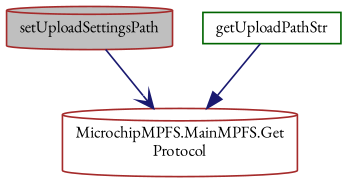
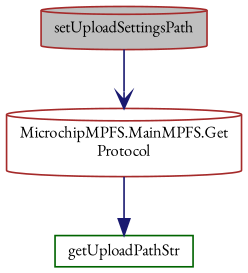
  digraph {
    fontname="EB Garamond"
    rankdir=TB
    node [color=brown fillcolor=white fontname="EB Garamond" fontsize=10 shape=cylinder style=filled]
    edge [color=midnightblue fontname="EB Garamond" fontsize=10 labelfontname=Helvetica labelfontsize=10 style=solid]
    n1 [fillcolor=grey75 fontcolor=black height=0.2 label=setUploadSettingsPath width=0.4]
    n2 [height=0.2 label="MicrochipMPFS.MainMPFS.Get\lProtocol" width=0.4]
    n3 [color=darkgreen height=0.2 label=getUploadPathStr shape=box width=0.4]
    n1 -> n2 [arrowhead=vee]
-   n3 -> n2 [arrowhead=normal]
+   n2 -> n3 [arrowhead=normal]
  }
